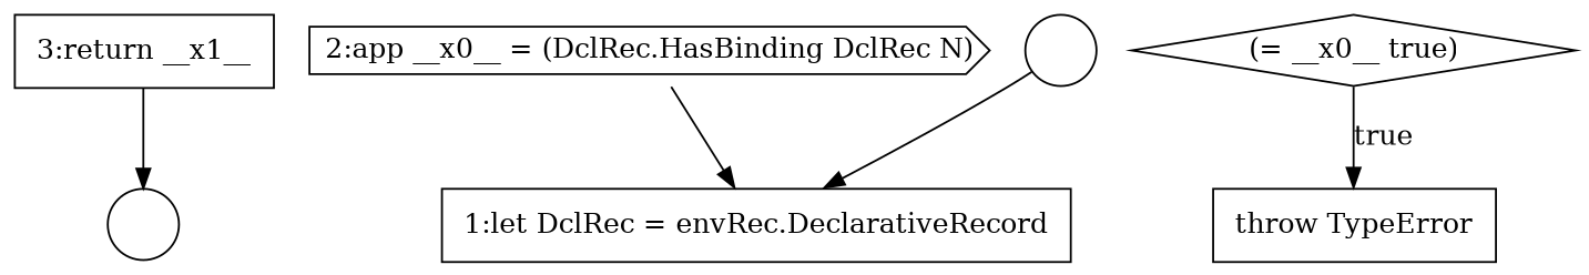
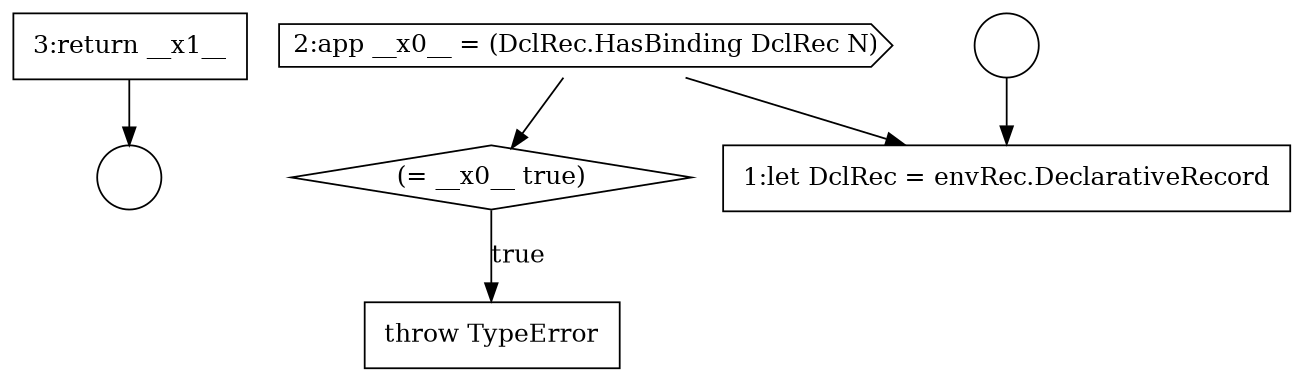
  digraph {
    node [color=black fillcolor=white shape=none style=filled]
    edge [color=black]
    n1 [label=" " shape=circle]
    n2 [label=<<font color="black">     <table border="0" cellborder="1" cellspacing="0" cellpadding="10">       <tr><td align="left">3:return __x1__</td></tr>     </table>   </font>> margin=0]
    n3 [label=<<font color="black">     <table border="0" cellborder="1" cellspacing="0" cellpadding="10">       <tr><td align="left">1:let DclRec = envRec.DeclarativeRecord</td></tr>     </table>   </font>> margin=0]
    n4 [label=<<font color="black">2:app __x0__ = (DclRec.HasBinding DclRec N)</font>> shape=cds]
    n5 [label=<<font color="black">(= __x0__ true)</font>> shape=diamond]
    n6 [label=<<font color="black">     <table border="0" cellborder="1" cellspacing="0" cellpadding="10">       <tr><td align="left">throw TypeError</td></tr>     </table>   </font>> margin=0]
    n7 [label=" " shape=circle]
    n2 -> n1
    n4 -> n3
+   n4 -> n5
    n5 -> n6 [label=<<font color="black">true</font>>]
    n7 -> n3
  }
